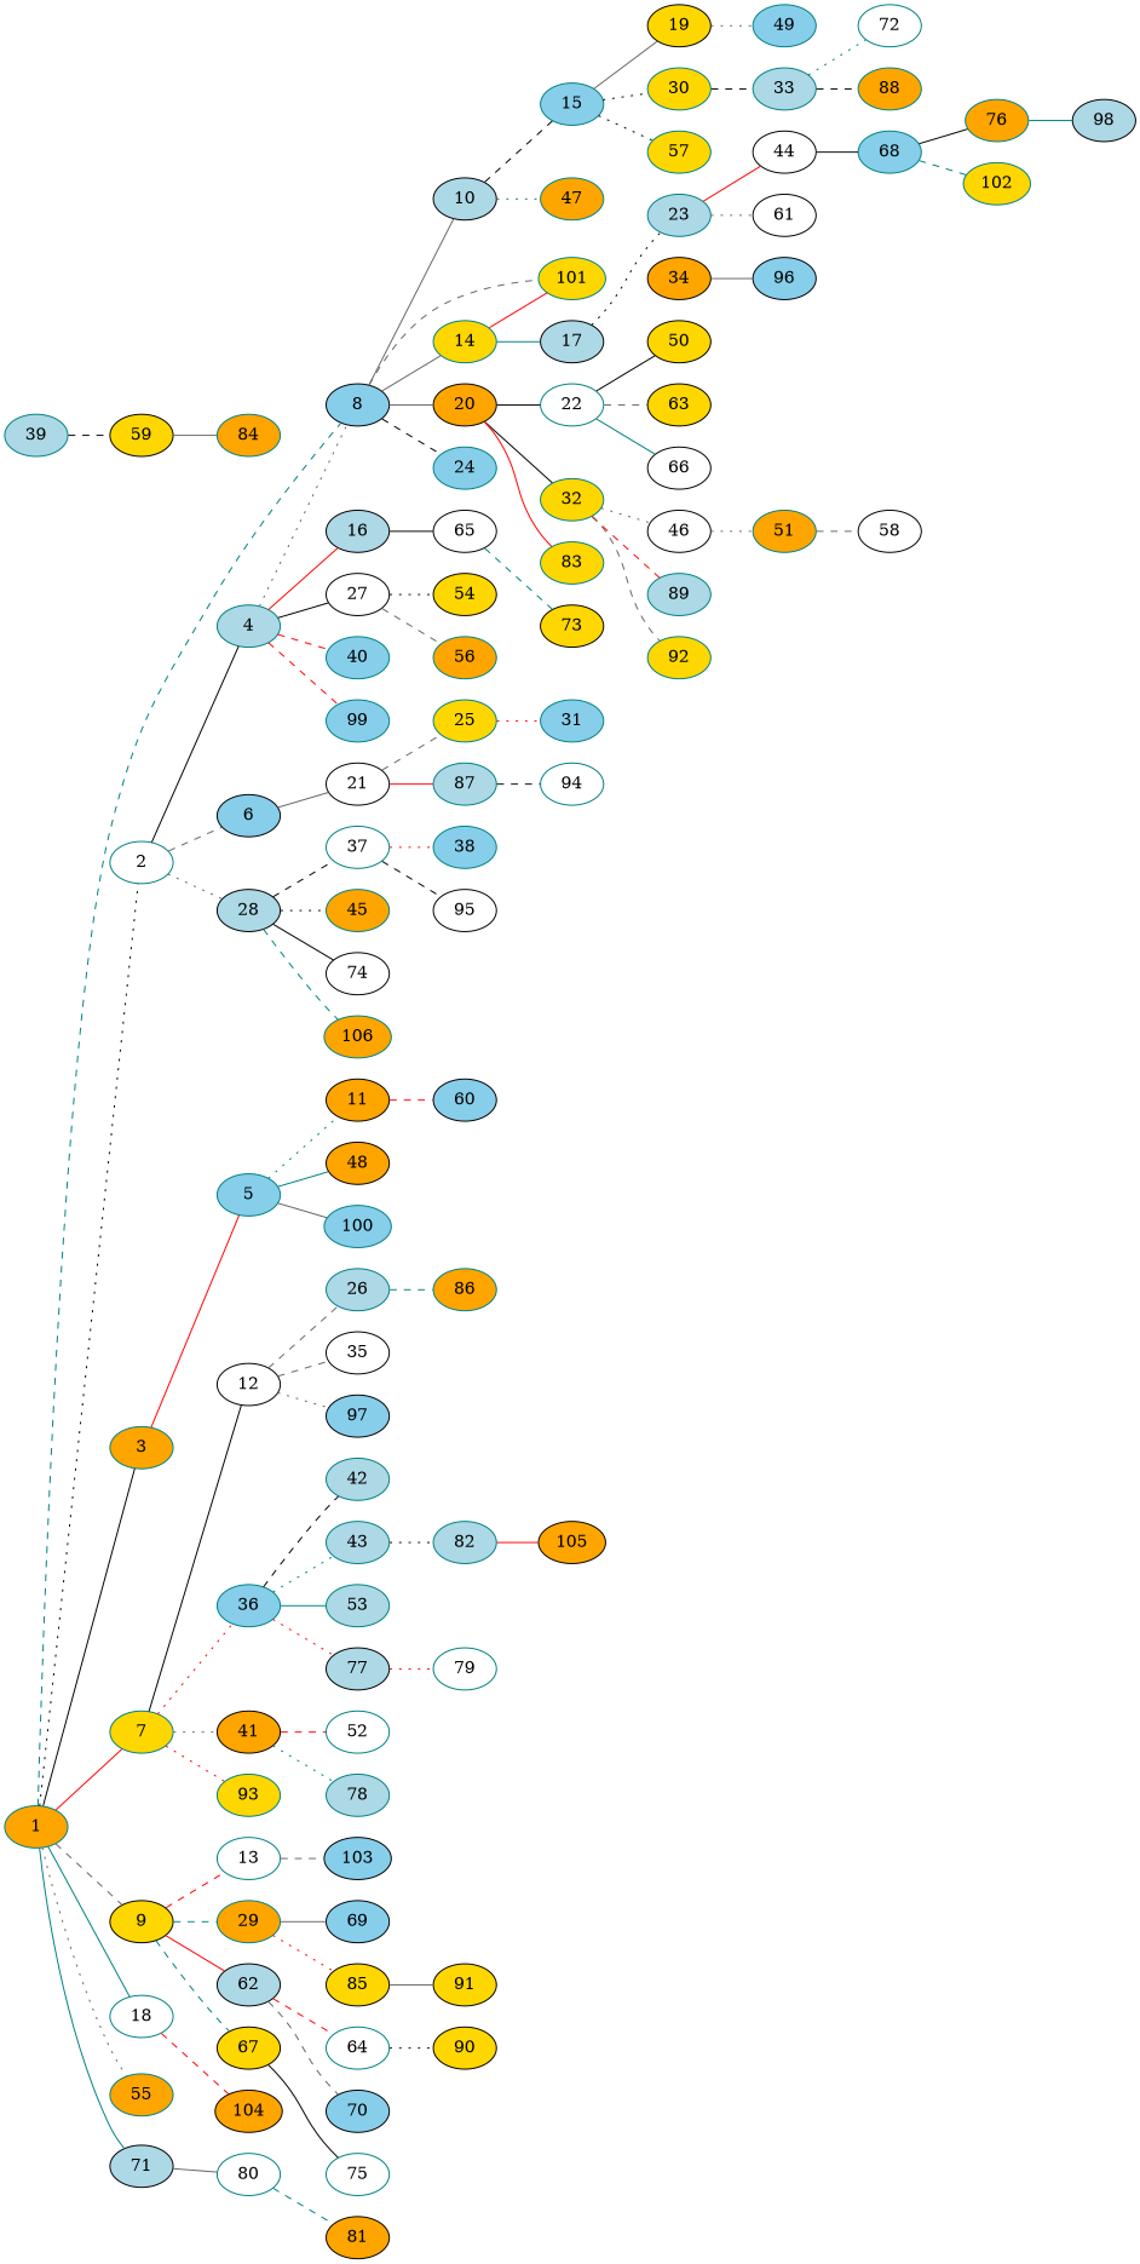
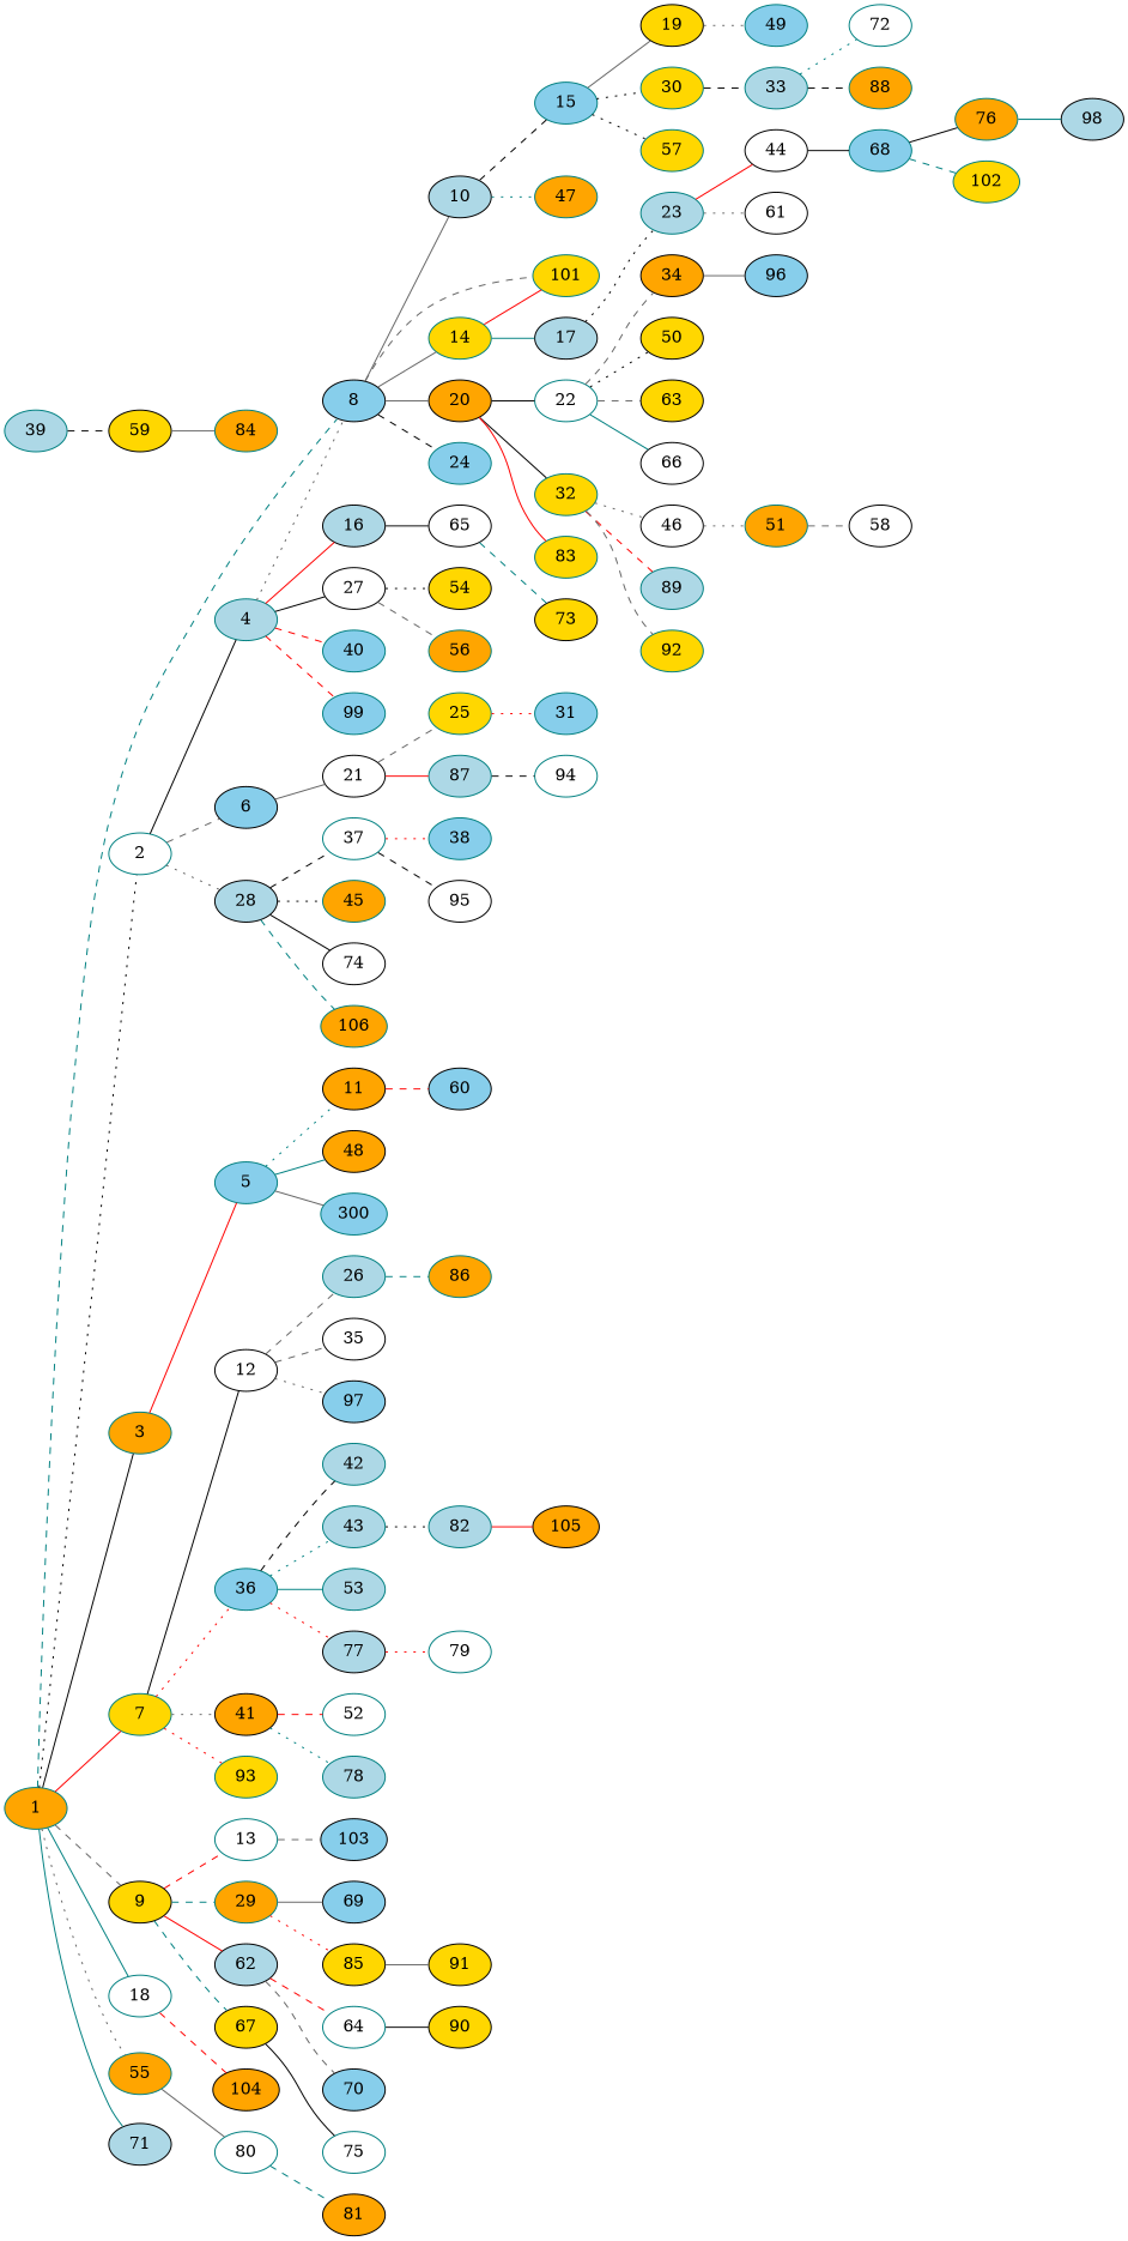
  graph {
    rankdir=LR
    node [color=teal fillcolor=white style=filled]
    edge [color=gray40 style=solid]
    1 [fillcolor=orange]
    2
    3 [fillcolor=orange]
    7 [fillcolor=gold]
    8 [color=black fillcolor=skyblue]
    9 [color=black fillcolor=gold]
    18
    55 [fillcolor=orange]
    71 [color=black fillcolor=lightblue]
    4 [fillcolor=lightblue]
    6 [color=black fillcolor=skyblue]
    28 [color=black fillcolor=lightblue]
    5 [fillcolor=skyblue]
    12 [color=black]
    36 [fillcolor=skyblue]
    41 [color=black fillcolor=orange]
    93 [fillcolor=gold]
    10 [color=black fillcolor=lightblue]
    14 [fillcolor=gold]
    20 [color=black fillcolor=orange]
    24 [fillcolor=skyblue]
    101 [fillcolor=gold]
    13
    29 [fillcolor=orange]
    62 [color=black fillcolor=lightblue]
    67 [color=black fillcolor=gold]
    104 [color=black fillcolor=orange]
    80
    16 [color=black fillcolor=lightblue]
    27 [color=black]
    40 [fillcolor=skyblue]
    99 [fillcolor=skyblue]
    21 [color=black]
    37
    45 [fillcolor=orange]
    74 [color=black]
    106 [fillcolor=orange]
    39 [fillcolor=lightblue]
    59 [color=black fillcolor=gold]
    11 [color=black fillcolor=orange]
    48 [color=black fillcolor=orange]
-   100 [fillcolor=skyblue]
+   100 [fillcolor=skyblue label=300]
    65 [color=black]
    54 [color=black fillcolor=gold]
    56 [fillcolor=orange]
    60 [color=black fillcolor=skyblue]
    25 [fillcolor=gold]
    87 [fillcolor=lightblue]
    26 [fillcolor=lightblue]
    35 [color=black]
    97 [color=black fillcolor=skyblue]
    42 [fillcolor=lightblue]
    43 [fillcolor=lightblue]
    53 [fillcolor=lightblue]
    77 [color=black fillcolor=lightblue]
    52
    78 [fillcolor=lightblue]
    15 [fillcolor=skyblue]
    47 [fillcolor=orange]
    17 [color=black fillcolor=lightblue]
    22
    32 [fillcolor=gold]
    83 [fillcolor=gold]
    103 [color=black fillcolor=skyblue]
    69 [color=black fillcolor=skyblue]
    85 [color=black fillcolor=gold]
    64
    70 [color=black fillcolor=skyblue]
    75
    19 [color=black fillcolor=gold]
    30 [fillcolor=gold]
    57 [fillcolor=gold]
    86 [fillcolor=orange]
    23 [fillcolor=lightblue]
    49 [fillcolor=skyblue]
    33 [fillcolor=lightblue]
    73 [color=black fillcolor=gold]
    44 [color=black]
    61 [color=black]
    34 [color=black fillcolor=orange]
    50 [color=black fillcolor=gold]
    63 [color=black fillcolor=gold]
    66 [color=black]
    46 [color=black]
    89 [fillcolor=lightblue]
    92 [fillcolor=gold]
    31 [fillcolor=skyblue]
    94
    96 [color=black fillcolor=skyblue]
    68 [fillcolor=skyblue]
    38 [fillcolor=skyblue]
    95 [color=black]
    91 [color=black fillcolor=gold]
    72
    88 [fillcolor=orange]
    51 [fillcolor=orange]
    82 [fillcolor=lightblue]
    79
    84 [fillcolor=orange]
    105 [color=black fillcolor=orange]
    76 [fillcolor=orange]
    102 [fillcolor=gold]
    58 [color=black]
    90 [color=black fillcolor=gold]
    98 [color=black fillcolor=lightblue]
    81 [color=black fillcolor=orange]
    1 -- 2 [color=black style=dotted]
    1 -- 3 [color=black]
    1 -- 7 [color=red]
    1 -- 8 [color=teal style=dashed]
    1 -- 9 [style=dashed]
    1 -- 18 [color=teal]
    1 -- 55 [style=dotted]
    1 -- 71 [color=teal]
    2 -- 4 [color=black]
    2 -- 6 [style=dashed]
    2 -- 28 [style=dotted]
    3 -- 5 [color=red]
    7 -- 12 [color=black]
    7 -- 36 [color=red style=dotted]
    7 -- 41 [style=dotted]
    7 -- 93 [color=red style=dotted]
    8 -- 10
    8 -- 14
    8 -- 20
    8 -- 24 [color=black style=dashed]
    8 -- 101 [style=dashed]
    9 -- 13 [color=red style=dashed]
    9 -- 29 [color=teal style=dashed]
    9 -- 62 [color=red]
    9 -- 67 [color=teal style=dashed]
    18 -- 104 [color=red style=dashed]
-   71 -- 80
+   55 -- 80
    4 -- 8 [style=dotted]
    4 -- 16 [color=red]
    4 -- 27 [color=black]
    4 -- 40 [color=red style=dashed]
    4 -- 99 [color=red style=dashed]
    6 -- 21
    28 -- 37 [color=black style=dashed]
    28 -- 45 [color=black style=dotted]
    28 -- 74 [color=black]
    28 -- 106 [color=teal style=dashed]
    5 -- 11 [color=teal style=dotted]
    5 -- 48 [color=teal]
    5 -- 100
    12 -- 26 [style=dashed]
    12 -- 35 [style=dashed]
    12 -- 97 [style=dotted]
    36 -- 42 [color=black style=dashed]
    36 -- 43 [color=teal style=dotted]
    36 -- 53 [color=teal]
    36 -- 77 [color=red style=dotted]
    41 -- 52 [color=red style=dashed]
    41 -- 78 [color=teal style=dotted]
    10 -- 15 [color=black style=dashed]
    10 -- 47 [color=teal style=dotted]
    14 -- 101 [color=red]
    14 -- 17 [color=teal]
    20 -- 22 [color=black]
    20 -- 32 [color=black]
    20 -- 83 [color=red]
    13 -- 103 [style=dashed]
    29 -- 69
    29 -- 85 [color=red style=dotted]
    62 -- 64 [color=red style=dashed]
    62 -- 70 [style=dashed]
    67 -- 75 [color=black]
    80 -- 81 [color=teal style=dashed]
    16 -- 65 [color=black]
    27 -- 54 [color=black style=dotted]
    27 -- 56 [style=dashed]
    21 -- 25 [style=dashed]
    21 -- 87 [color=red]
    37 -- 38 [color=red style=dotted]
    37 -- 95 [color=black style=dashed]
    39 -- 59 [color=black style=dashed]
    59 -- 84
    11 -- 60 [color=red style=dashed]
    65 -- 73 [color=teal style=dashed]
    25 -- 31 [color=red style=dotted]
    87 -- 94 [color=black style=dashed]
    26 -- 86 [color=teal style=dashed]
    43 -- 82 [color=black style=dotted]
    77 -- 79 [color=red style=dotted]
    15 -- 19
    15 -- 30 [color=black style=dotted]
    15 -- 57 [color=black style=dotted]
    17 -- 23 [color=black style=dotted]
-   22 -- 50 [color=black]
+   22 -- 34 [style=dashed]
+   22 -- 50 [color=black style=dotted]
    22 -- 63 [style=dashed]
    22 -- 66 [color=teal]
    32 -- 46 [style=dotted]
    32 -- 89 [color=red style=dashed]
    32 -- 92 [style=dashed]
    85 -- 91
-   64 -- 90 [color=black style=dotted]
+   64 -- 90 [color=black]
    19 -- 49 [style=dotted]
    30 -- 33 [color=black style=dashed]
    23 -- 44 [color=red]
    23 -- 61 [style=dotted]
    33 -- 72 [color=teal style=dotted]
    33 -- 88 [color=black style=dashed]
    44 -- 68 [color=black]
    34 -- 96
    46 -- 51 [style=dotted]
    68 -- 76 [color=black]
    68 -- 102 [color=teal style=dashed]
    51 -- 58 [style=dashed]
    82 -- 105 [color=red]
    76 -- 98 [color=teal]
  }
